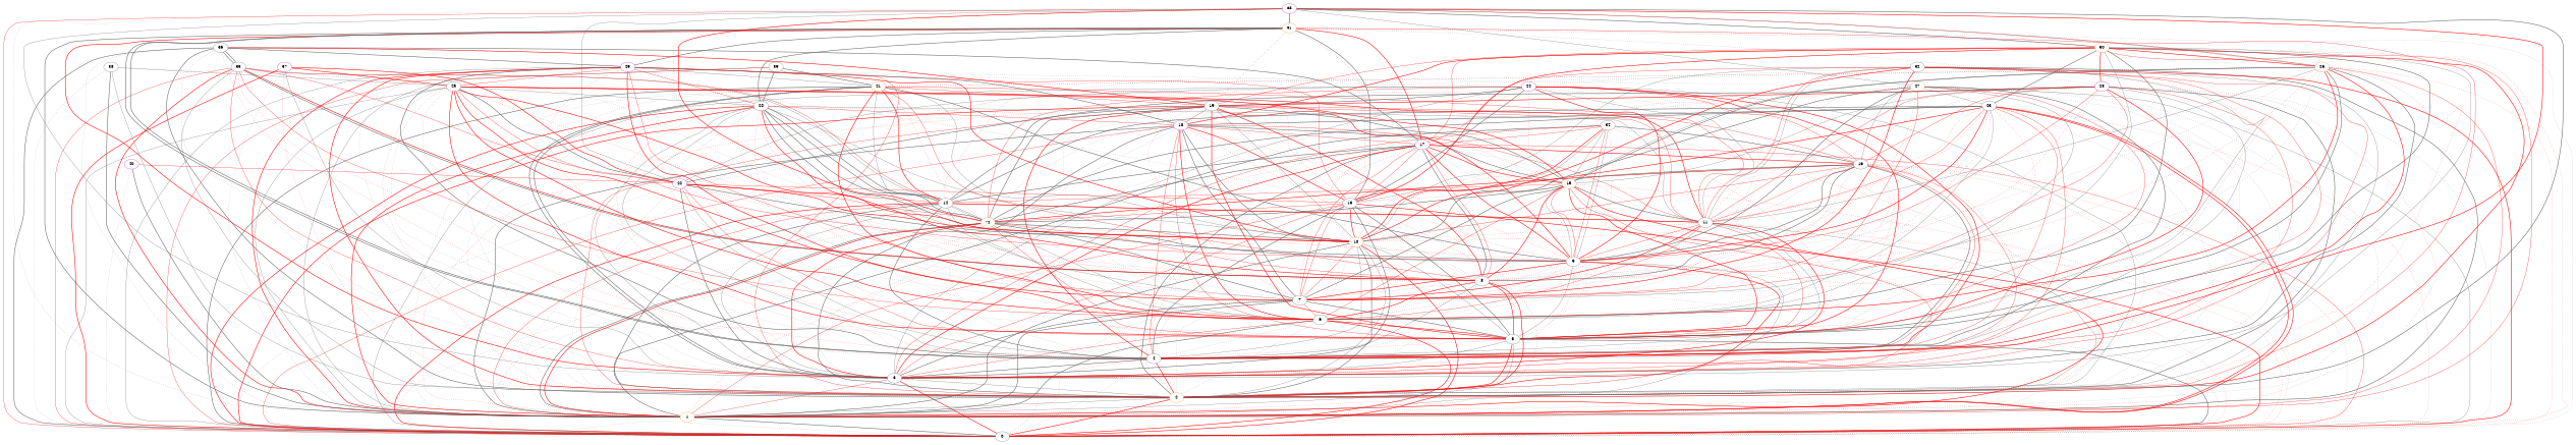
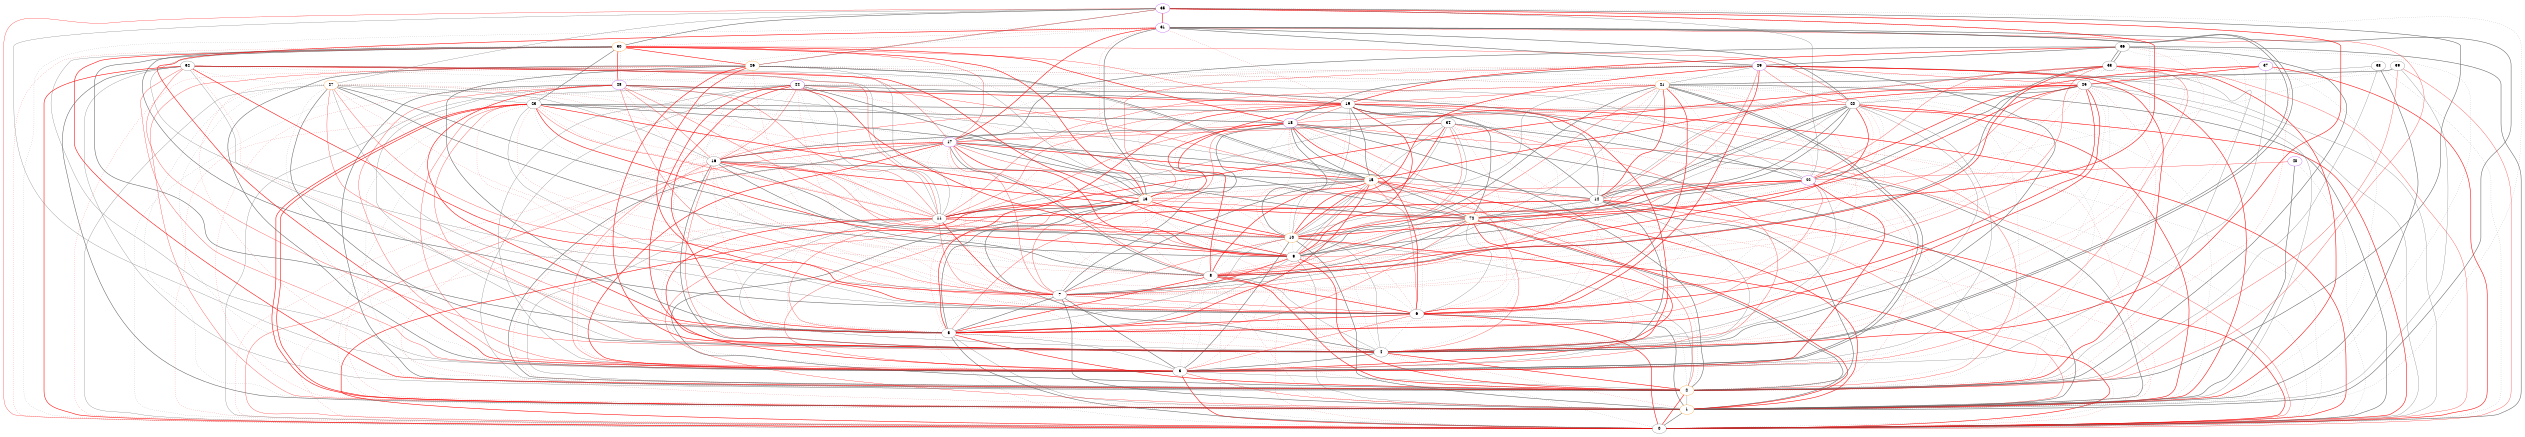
  graph {
    node [color=gray40]
    edge [color=red style=bold]
    1 [color=darkorange]
    0
    2 [color=darkorange]
    3
    4
    5
    6
    7
    8
    9
    10 [color=darkorange]
    11
    n13 [color=darkorange label=72]
-   13
+   13 [color=darkorange]
    14
    15 [color=darkorange]
    16
    17 [color=purple]
    18 [color=purple]
    19
    20
    21 [color=darkorange]
    22 [color=purple]
    23
    24 [color=purple]
    25
    26 [color=darkorange]
    27 [color=darkorange]
    28 [color=purple]
    29 [color=purple]
    30 [color=darkorange]
-   31 [color=darkorange]
+   31 [color=purple]
    32
    33
    34
    35 [color=purple]
    36
    37 [color=purple]
    38
    39
    40 [color=purple]
    1 -- 0 [color=gray40]
    2 -- 1 [color=gray40 style=solid]
    2 -- 0
    3 -- 1 [style=solid]
    3 -- 0
    3 -- 2 [color=gray40 style=solid]
    4 -- 1 [style=dotted]
    4 -- 0 [color=gray40 style=dotted]
    4 -- 2
    4 -- 3 [color=gray40]
    5 -- 1 [color=gray40 style=solid]
    5 -- 0 [color=gray40]
    5 -- 2
    5 -- 3 [color=gray40 style=solid]
    5 -- 4 [style=dotted]
    6 -- 1 [color=gray40]
    6 -- 0
    6 -- 2 [color=gray40 style=dotted]
    6 -- 3 [style=solid]
    6 -- 4 [color=gray40 style=dotted]
    6 -- 5
    7 -- 1 [color=gray40]
    7 -- 0 [color=gray40 style=dotted]
    7 -- 2 [color=gray40 style=dotted]
    7 -- 3 [color=gray40]
    7 -- 4 [color=gray40 style=dotted]
    7 -- 5 [color=gray40]
    7 -- 6 [style=solid]
    8 -- 1 [style=dotted]
    8 -- 0 [color=gray40 style=dotted]
    8 -- 2
    8 -- 3 [color=gray40 style=dotted]
    8 -- 4 [color=gray40 style=solid]
    8 -- 5
    8 -- 6
    8 -- 7 [style=dotted]
    9 -- 1 [color=gray40 style=solid]
    9 -- 0 [style=dotted]
    9 -- 2
    9 -- 3 [style=dotted]
    9 -- 4 [color=gray40 style=dotted]
    9 -- 5 [color=gray40 style=solid]
    9 -- 6 [color=gray40 style=dotted]
    9 -- 7
    9 -- 8 [style=dotted]
    10 -- 1 [color=gray40]
    10 -- 0
    10 -- 2 [color=gray40 style=solid]
    10 -- 3 [color=gray40]
    10 -- 4 [color=gray40 style=solid]
    10 -- 5 [color=gray40 style=solid]
    10 -- 6 [style=dotted]
    10 -- 7 [style=solid]
    10 -- 8 [color=gray40 style=dotted]
    10 -- 9 [color=gray40 style=dotted]
    11 -- 0 [style=dotted]
    11 -- 2 [color=gray40 style=solid]
    11 -- 3
    11 -- 4 [color=gray40 style=solid]
    11 -- 5 [style=solid]
    11 -- 6 [style=solid]
    11 -- 7
    11 -- 8 [color=gray40 style=dotted]
    11 -- 9 [style=solid]
    11 -- 10 [style=dotted]
    n13 -- 1 [color=gray40]
    n13 -- 1
    n13 -- 0 [color=gray40 style=dotted]
    n13 -- 3
    n13 -- 4 [color=gray40 style=dotted]
    n13 -- 5 [style=solid]
    n13 -- 6 [color=gray40 style=solid]
    n13 -- 7 [color=gray40]
    n13 -- 8 [style=solid]
    n13 -- 9 [style=dotted]
    n13 -- 10 [color=gray40]
    13 -- 1 [style=solid]
    13 -- 0
    13 -- 2 [color=gray40]
    13 -- 3 [style=solid]
    13 -- 4 [color=gray40]
    13 -- 5 [color=gray40]
    13 -- 6 [style=dotted]
    13 -- 7 [style=solid]
    13 -- 8 [style=dotted]
    13 -- 9 [style=dotted]
    13 -- 10
    13 -- n13 [style=solid]
    14 -- 1 [style=solid]
    14 -- 0
    14 -- 2 [color=gray40]
    14 -- 3 [color=gray40 style=solid]
    14 -- 4 [color=gray40]
    14 -- 5 [style=dotted]
-   14 -- 6 [color=gray40 style=solid]
+   14 -- 6 [color=gray40 style=dotted]
    14 -- 7 [color=gray40 style=dotted]
    14 -- 11 [style=solid]
    14 -- 11
    14 -- 11 [color=gray40 style=dotted]
    14 -- n13 [color=gray40 style=solid]
    14 -- n13 [color=gray40 style=solid]
    15 -- 1
    15 -- 0 [style=dotted]
    15 -- 2 [style=solid]
    15 -- 2 [color=gray40 style=dotted]
    15 -- 5
    15 -- 6 [style=solid]
    15 -- 7 [color=gray40]
    15 -- 8
    15 -- 9 [color=gray40 style=solid]
    15 -- 9 [style=solid]
    15 -- 10 [style=dotted]
    15 -- 11 [color=gray40]
    15 -- n13 [color=gray40]
    15 -- 13 [style=dotted]
    15 -- 14 [style=solid]
    16 -- 1 [style=dotted]
    16 -- 0 [style=dotted]
    16 -- 3 [style=solid]
    16 -- 3 [style=dotted]
    16 -- 4 [color=gray40]
    16 -- 4 [style=solid]
    16 -- 5 [style=dotted]
    16 -- 6 [style=dotted]
    16 -- 7 [style=dotted]
    16 -- 8 [color=gray40]
    16 -- 9 [color=gray40]
    16 -- 10 [style=solid]
    16 -- 11 [color=gray40 style=dotted]
    16 -- 11 [style=solid]
    16 -- n13
    16 -- 15 [color=gray40]
    17 -- 1 [style=dotted]
    17 -- 0 [style=solid]
    17 -- 2 [color=gray40]
    17 -- 2 [style=dotted]
    17 -- 3
    17 -- 4 [style=dotted]
    17 -- 5 [color=gray40 style=dotted]
    17 -- 7 [style=solid]
    17 -- 8 [color=gray40]
    17 -- 8 [style=solid]
    17 -- 9
    17 -- 11 [color=gray40 style=dotted]
    17 -- n13 [color=gray40]
    17 -- 13 [style=solid]
    17 -- 14 [color=gray40]
    17 -- 15
    17 -- 16
    18 -- 1 [color=gray40]
    18 -- 0 [style=solid]
    18 -- 2 [color=gray40]
    18 -- 3 [color=gray40 style=dotted]
    18 -- 4 [style=solid]
    18 -- 5 [style=solid]
    18 -- 6
    18 -- 6 [color=gray40 style=dotted]
    18 -- 7 [color=gray40]
    18 -- 8 [style=dotted]
    18 -- 9 [style=dotted]
    18 -- 10 [color=gray40]
    18 -- 11 [style=solid]
    18 -- n13 [color=gray40 style=dotted]
    18 -- 13
    18 -- 15 [color=gray40]
    18 -- 17 [style=solid]
    19 -- 1 [style=dotted]
    19 -- 0
    19 -- 2 [style=solid]
    19 -- 4
    19 -- 5
    19 -- 6 [color=gray40 style=dotted]
    19 -- 7 [style=dotted]
    19 -- 8
    19 -- 9
    19 -- 10 [color=gray40 style=dotted]
    19 -- 10 [color=gray40 style=solid]
    19 -- 11 [style=solid]
    19 -- n13 [color=gray40]
    19 -- 14 [color=gray40]
    19 -- 15 [color=gray40]
    19 -- 16 [style=solid]
    19 -- 18 [style=solid]
    20 -- 1
    20 -- 0
    20 -- 2 [color=gray40 style=dotted]
    20 -- 3 [color=gray40 style=solid]
    20 -- 4 [color=gray40 style=solid]
    20 -- 5 [color=gray40 style=dotted]
    20 -- 6 [style=dotted]
    20 -- 7 [style=dotted]
    20 -- 8
    20 -- 9 [color=gray40]
    20 -- 10 [color=gray40 style=solid]
    20 -- 11 [color=gray40 style=solid]
    20 -- n13 [color=gray40]
    20 -- 14 [color=gray40]
    20 -- 14 [color=gray40 style=dotted]
    20 -- 14 [color=gray40]
    20 -- 15 [style=dotted]
    20 -- 18 [style=solid]
    21 -- 1 [color=gray40 style=dotted]
    21 -- 0 [color=gray40]
    21 -- 2 [color=gray40 style=dotted]
    21 -- 3 [color=gray40]
    21 -- 3 [color=gray40]
    21 -- 4 [style=dotted]
    21 -- 5 [color=gray40 style=dotted]
    21 -- 6
    21 -- 7 [color=gray40 style=solid]
    21 -- 8 [style=solid]
    21 -- 9 [color=gray40]
    21 -- 10 [color=gray40 style=solid]
    21 -- 11 [style=solid]
    21 -- n13 [style=dotted]
    21 -- 13 [style=dotted]
    21 -- 14
    21 -- 19 [style=solid]
    22 -- 0 [color=gray40 style=dotted]
    22 -- 2 [color=gray40 style=dotted]
-   22 -- 3 [color=gray40]
+   22 -- 3
    22 -- 4 [color=gray40 style=solid]
    22 -- 5 [style=solid]
    22 -- 6 [color=gray40 style=dotted]
    22 -- 7 [color=gray40 style=dotted]
    22 -- 8 [style=dotted]
    22 -- 9 [color=gray40]
    22 -- 10
    22 -- n13 [style=solid]
    22 -- 13 [style=solid]
    22 -- 14 [style=solid]
    23 -- 1
    23 -- 1
    23 -- 0 [style=dotted]
    23 -- 2 [color=gray40 style=dotted]
    23 -- 3 [style=solid]
    23 -- 4 [style=solid]
    23 -- 5 [style=dotted]
    23 -- 6 [color=gray40 style=solid]
    23 -- 7 [style=dotted]
    23 -- 8 [color=gray40 style=dotted]
    23 -- 9
    23 -- 11 [style=solid]
    23 -- 11 [style=dotted]
    23 -- n13 [color=gray40]
    23 -- 13
    23 -- 14 [color=gray40]
    23 -- 16 [style=dotted]
    23 -- 18 [color=gray40 style=dotted]
    23 -- 18 [color=gray40]
    24 -- 1 [color=gray40 style=dotted]
    24 -- 0 [color=gray40 style=solid]
    24 -- 2 [color=gray40 style=solid]
    24 -- 3 [color=gray40 style=solid]
    24 -- 4
    24 -- 5
    24 -- 6 [color=gray40 style=dotted]
    24 -- 7 [style=dotted]
    24 -- 8 [color=gray40 style=dotted]
    24 -- 9
    24 -- 10 [style=dotted]
    24 -- 11 [color=gray40 style=solid]
    24 -- n13 [style=solid]
    24 -- 13 [color=gray40]
    24 -- 14 [style=dotted]
    24 -- 16 [style=dotted]
    24 -- 16 [style=solid]
    24 -- 19 [color=gray40]
    24 -- 22 [color=gray40 style=solid]
    25 -- 1 [color=gray40 style=solid]
    25 -- 0 [color=gray40 style=solid]
    25 -- 2 [style=dotted]
    25 -- 3 [color=gray40 style=dotted]
    25 -- 4 [color=gray40 style=dotted]
    25 -- 5
    25 -- 6
-   25 -- 7
+   25 -- 7 [style=dotted]
    25 -- 8 [style=dotted]
    25 -- 9 [style=solid]
    25 -- 10
    25 -- 11
    25 -- 13 [color=gray40 style=dotted]
    25 -- 15
    25 -- 20 [color=gray40 style=solid]
    25 -- 22 [color=gray40]
    26 -- 1 [style=solid]
    26 -- 0 [style=dotted]
    26 -- 2 [style=dotted]
    26 -- 3 [color=gray40]
    26 -- 4
    26 -- 5 [color=gray40]
    26 -- 6
    26 -- 7 [color=gray40 style=dotted]
    26 -- 8 [style=dotted]
    26 -- 9 [color=gray40 style=dotted]
    26 -- 11 [color=gray40 style=solid]
    26 -- 15 [color=gray40 style=solid]
    26 -- 15 [color=gray40]
    26 -- 21 [style=dotted]
    26 -- 21 [color=gray40 style=dotted]
    26 -- 22 [color=gray40 style=dotted]
    27 -- 1 [color=gray40 style=dotted]
    27 -- 0 [color=gray40 style=solid]
    27 -- 2 [color=gray40 style=dotted]
    27 -- 3 [color=gray40 style=dotted]
    27 -- 4 [color=gray40]
    27 -- 5 [style=solid]
    27 -- 6 [color=gray40 style=solid]
    27 -- 7 [style=solid]
    27 -- 8 [style=dotted]
    27 -- 9 [color=gray40]
    27 -- 10 [color=gray40]
    27 -- 11 [style=dotted]
    27 -- 13 [style=dotted]
    27 -- 16 [color=gray40 style=solid]
    27 -- 17 [color=gray40 style=dotted]
    27 -- 23 [color=gray40 style=solid]
    28 -- 1 [style=dotted]
    28 -- 0 [color=gray40 style=dotted]
    28 -- 2 [color=gray40]
    28 -- 3 [style=solid]
    28 -- 4 [color=gray40 style=solid]
    28 -- 5
    28 -- 7 [style=solid]
    28 -- 8 [style=dotted]
    28 -- 9 [style=solid]
    28 -- 10 [style=dotted]
    28 -- 11 [style=solid]
    28 -- 15 [color=gray40 style=solid]
    28 -- 16 [style=solid]
    28 -- 19
    28 -- 22 [color=gray40]
    29 -- 1
    29 -- 0 [color=gray40 style=solid]
    29 -- 2
    29 -- 3 [color=gray40 style=dotted]
    29 -- 4 [color=gray40]
    29 -- 5 [style=dotted]
    29 -- 6
    29 -- 7 [style=solid]
    29 -- 10
    29 -- 13 [style=solid]
    29 -- 18 [color=gray40]
    29 -- 20 [style=solid]
    29 -- 21 [color=gray40 style=solid]
    29 -- 25 [style=solid]
    29 -- 27 [color=gray40 style=dotted]
-   30 -- 1 [style=solid]
+   30 -- 20 [style=solid]
    30 -- 0 [style=dotted]
    30 -- 2
    30 -- 3 [color=gray40 style=solid]
    30 -- 5 [color=gray40]
    30 -- 6 [color=gray40]
    30 -- 7 [color=gray40 style=solid]
    30 -- 13
    30 -- 17 [style=solid]
    30 -- 18
    30 -- 19 [style=solid]
    30 -- 23 [color=gray40]
    30 -- 26
    30 -- 28
    30 -- 28 [color=gray40 style=dotted]
    31 -- 1 [color=gray40]
    31 -- 0 [color=gray40 style=dotted]
    31 -- 2 [style=solid]
    31 -- 3
    31 -- 4 [color=gray40]
    31 -- 4 [color=gray40]
    31 -- 13 [style=dotted]
    31 -- 13 [color=gray40]
    31 -- 17
    31 -- 19 [style=dotted]
    31 -- 20 [color=gray40]
    31 -- 28 [color=gray40 style=dotted]
    31 -- 29 [color=gray40]
    31 -- 30 [style=dotted]
    32 -- 1 [color=gray40]
    32 -- 0
    32 -- 2 [color=gray40 style=solid]
    32 -- 3 [style=solid]
    32 -- 4 [style=solid]
    32 -- 5 [color=gray40 style=solid]
    32 -- 5 [style=dotted]
    32 -- 7
    32 -- 10
    32 -- 11 [style=solid]
    32 -- 11 [color=gray40 style=solid]
    32 -- 13 [color=gray40 style=solid]
    32 -- 17 [style=solid]
    32 -- 24 [color=gray40 style=dotted]
    32 -- 27 [color=gray40 style=dotted]
    33 -- 1
    33 -- 0 [style=solid]
    33 -- 2 [color=gray40 style=solid]
    33 -- 3 [style=solid]
    33 -- 4 [style=dotted]
    33 -- 6 [style=solid]
    33 -- 8 [color=gray40]
    33 -- 8
    33 -- 14 [color=gray40 style=solid]
    33 -- 14 [style=solid]
    33 -- 22 [style=solid]
    33 -- 25 [color=gray40 style=dotted]
    34 -- 1 [color=gray40]
    34 -- 0 [color=gray40 style=dotted]
    34 -- 2 [style=dotted]
    34 -- 3 [style=solid]
    34 -- 4 [style=dotted]
    34 -- 6 [style=dotted]
    34 -- 9 [style=solid]
    34 -- 9 [color=gray40 style=solid]
    34 -- 10
    34 -- 10 [color=gray40 style=solid]
    34 -- 15 [color=gray40 style=solid]
    34 -- 16 [color=gray40]
    34 -- 17 [style=solid]
    35 -- 1 [color=gray40 style=dotted]
    35 -- 0 [style=solid]
    35 -- 2 [color=gray40]
    35 -- 3 [color=gray40 style=solid]
    35 -- 4
    35 -- n13 [color=gray40 style=dotted]
    35 -- n13
    35 -- 22 [color=gray40 style=solid]
    35 -- 26 [style=solid]
    35 -- 26 [color=gray40 style=solid]
    35 -- 27 [color=gray40 style=solid]
    35 -- 30 [color=gray40]
    35 -- 31
    36 -- 1 [color=gray40 style=dotted]
    36 -- 0 [color=gray40]
    36 -- 2 [color=gray40]
    36 -- 3 [color=gray40 style=dotted]
    36 -- 4 [style=dotted]
    36 -- 17 [color=gray40]
    36 -- 19
    36 -- 29 [color=gray40]
    36 -- 33 [color=gray40]
    36 -- 33 [color=gray40]
    37 -- 1 [color=gray40 style=dotted]
    37 -- 0
    37 -- 2 [style=dotted]
    37 -- 3 [color=gray40 style=solid]
    37 -- 22
    37 -- 24 [color=gray40 style=dotted]
    37 -- 25
    38 -- 1 [color=gray40]
    38 -- 0 [color=gray40 style=dotted]
    38 -- 2 [color=gray40 style=solid]
    38 -- n13 [color=gray40 style=dotted]
    38 -- 25 [color=gray40 style=solid]
    39 -- 1 [color=gray40 style=solid]
    39 -- 0 [style=solid]
    39 -- 2 [style=solid]
-   39 -- 20 [color=gray40]
+   39 -- 20 [color=gray40 style=dotted]
    39 -- 21 [color=gray40]
    40 -- 1 [color=gray40]
    40 -- 0 [color=gray40 style=dotted]
    40 -- 22 [style=solid]
  }
